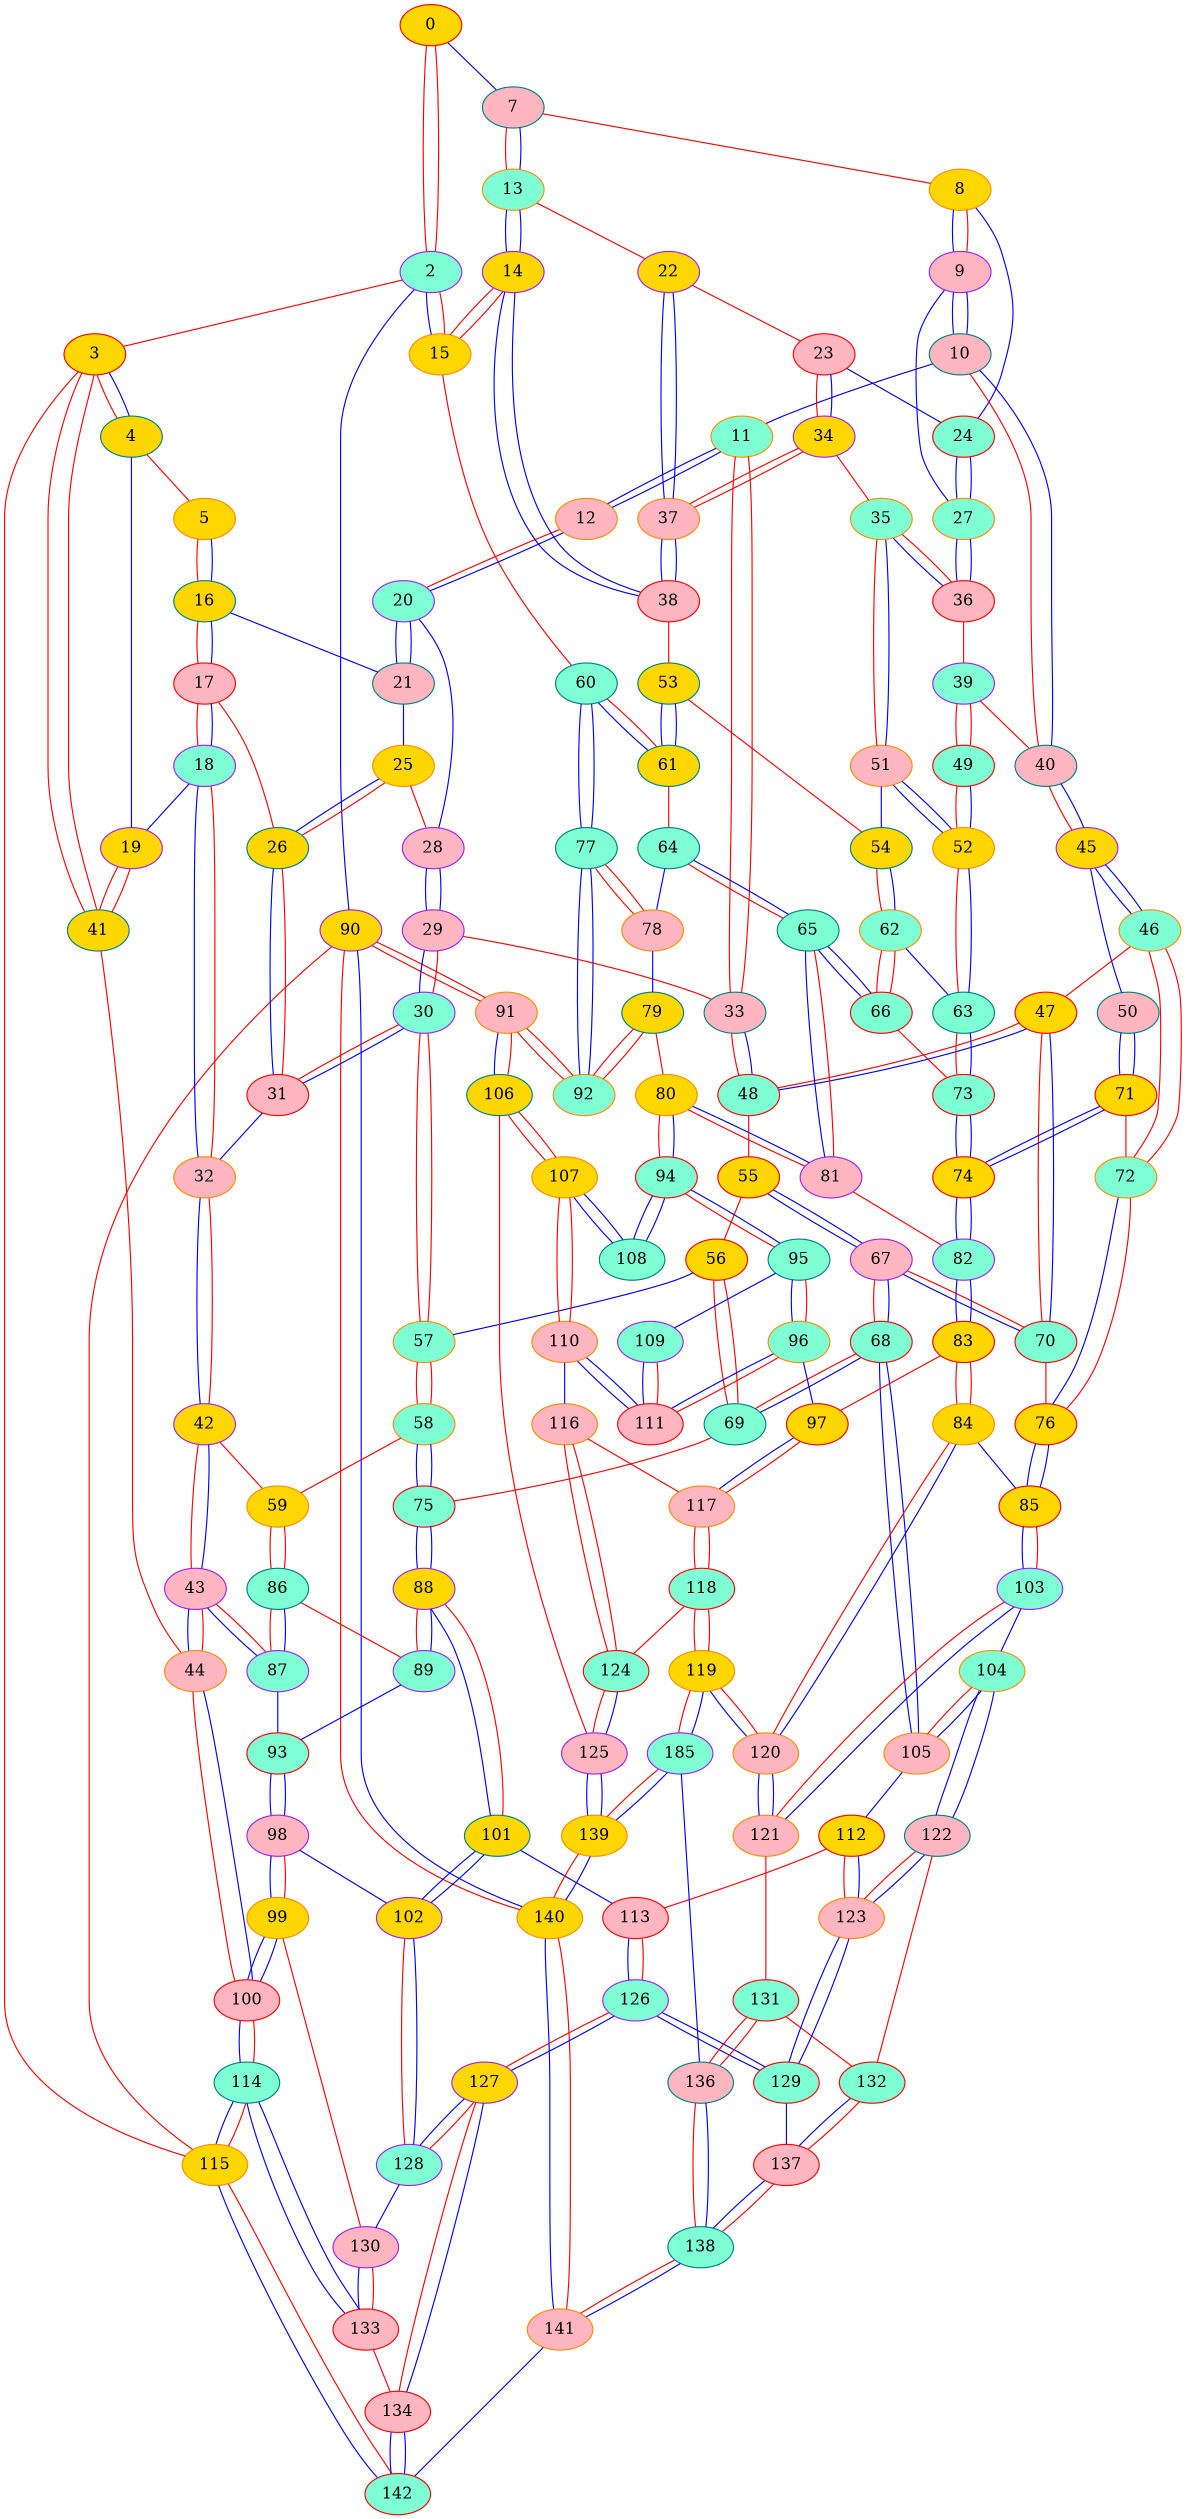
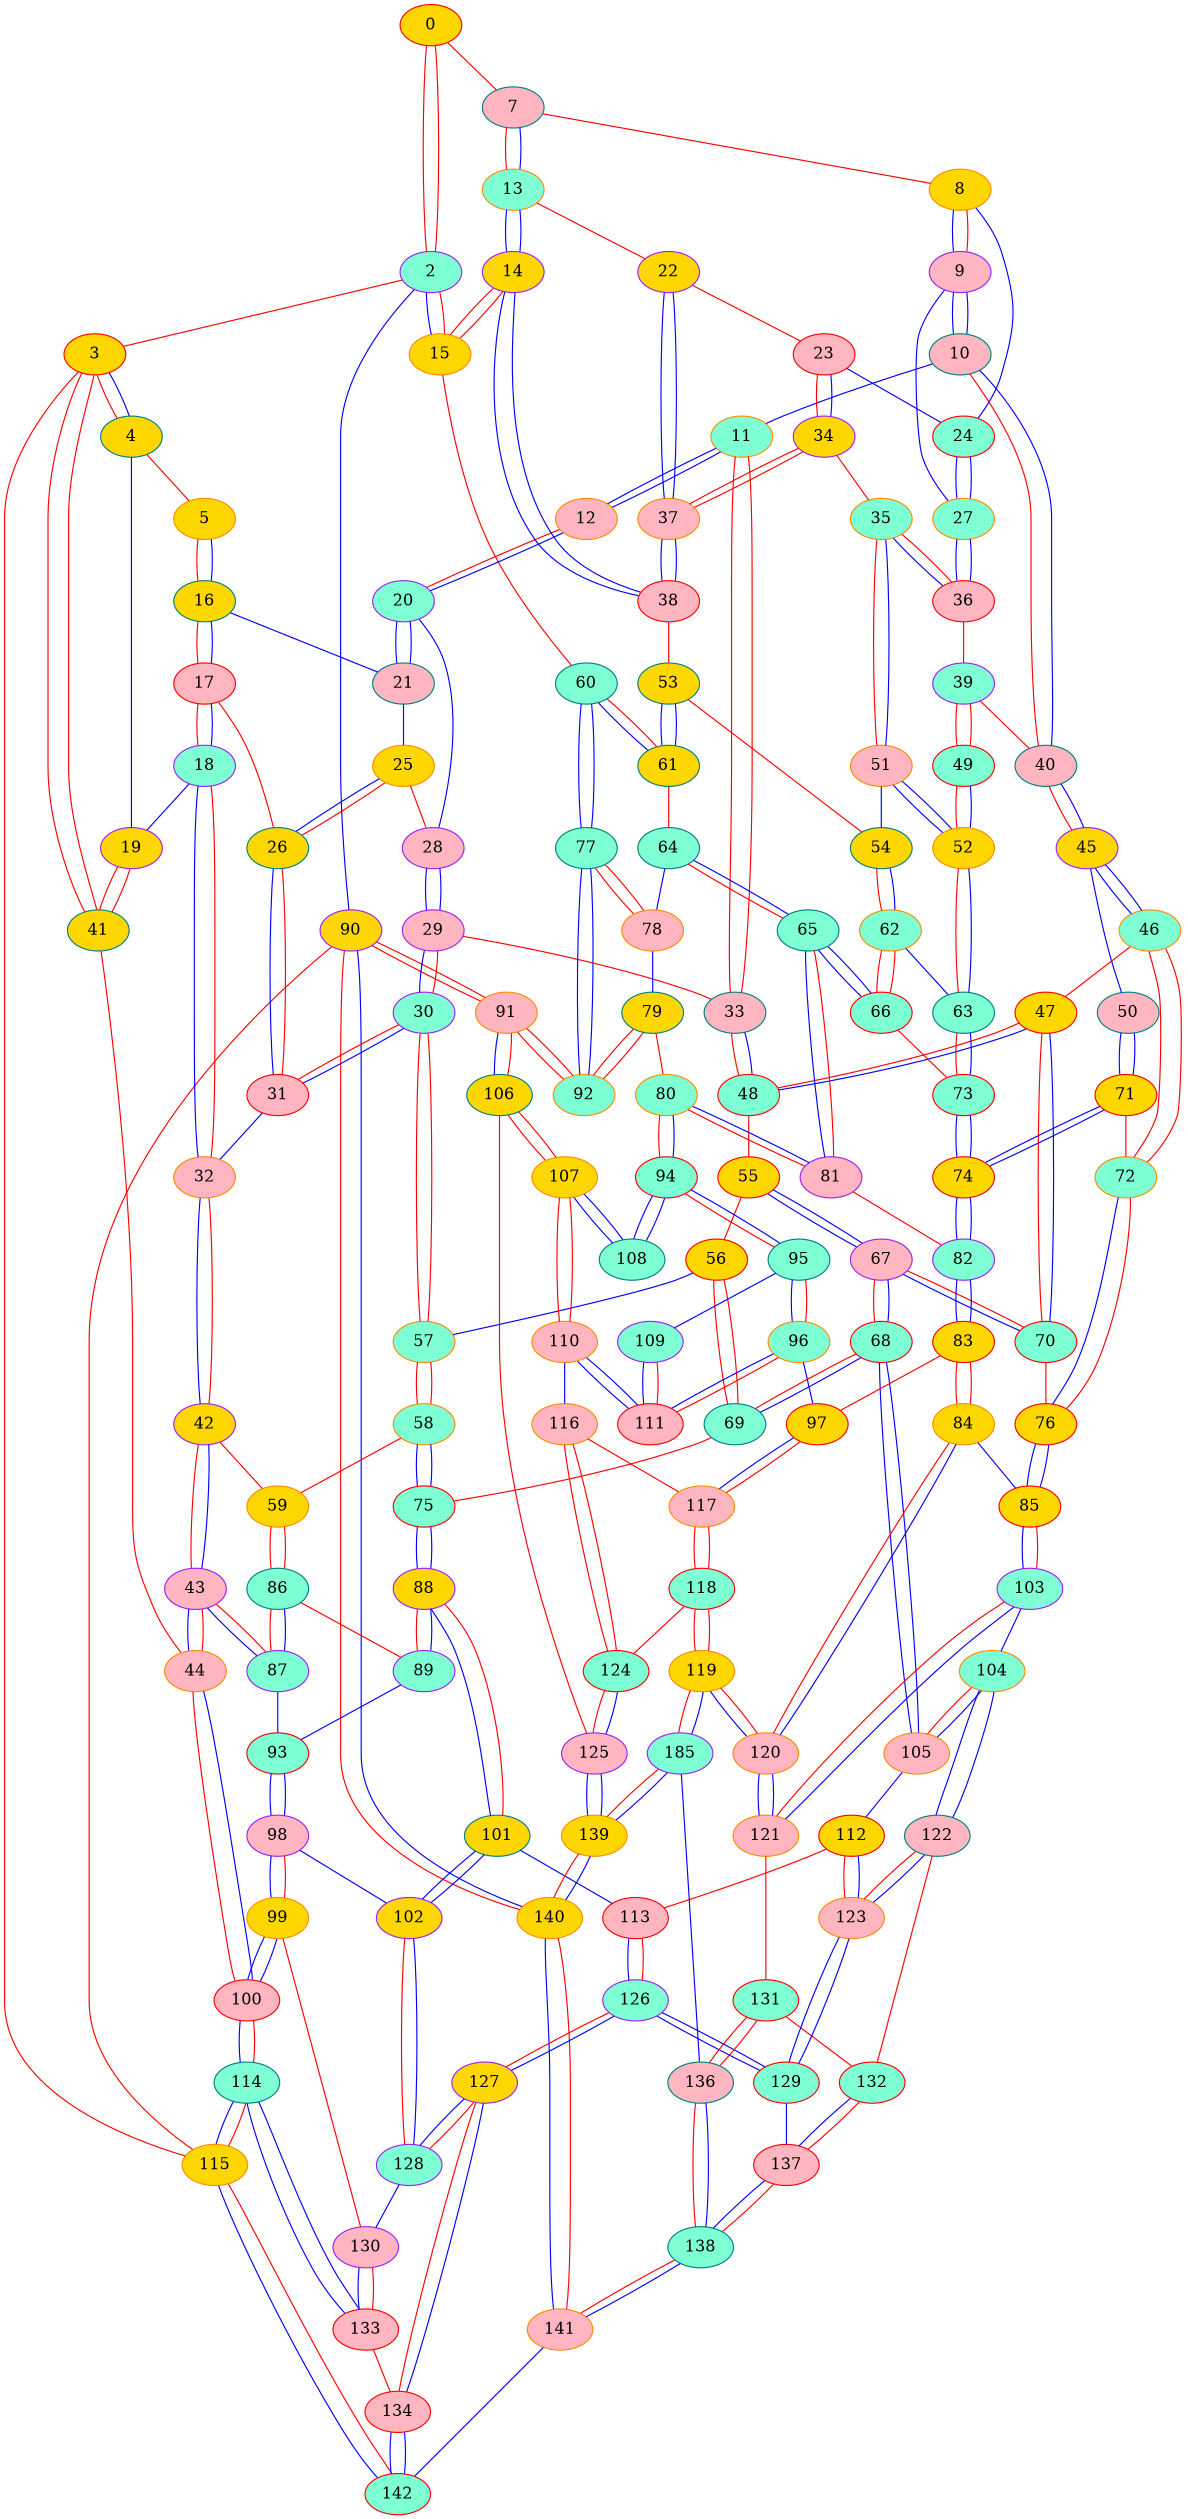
  graph {
    node [color=darkorange fillcolor=aquamarine style=filled]
    edge [color=blue]
    n1 [color=red fillcolor=gold label=0]
    2 [color=purple]
    7 [color=teal fillcolor=lightpink]
    3 [color=red fillcolor=gold]
    15 [fillcolor=gold]
    90 [color=purple fillcolor=gold]
    8 [fillcolor=gold]
    13
    4 [color=teal fillcolor=gold]
    41 [color=teal fillcolor=gold]
    115 [fillcolor=gold]
    60 [color=teal]
    91 [fillcolor=lightpink]
    140 [fillcolor=gold]
    5 [fillcolor=gold]
    19 [color=purple fillcolor=gold]
    44 [fillcolor=lightpink]
    142 [color=red]
    16 [color=teal fillcolor=gold]
    17 [color=red fillcolor=lightpink]
    21 [color=teal fillcolor=lightpink]
    12 [fillcolor=lightpink]
    20 [color=purple]
    9 [color=purple fillcolor=lightpink]
    24 [color=red]
    14 [color=purple fillcolor=gold]
    22 [color=purple fillcolor=gold]
    10 [color=teal fillcolor=lightpink]
    27
    11
    40 [color=teal fillcolor=lightpink]
    36 [color=red fillcolor=lightpink]
    33 [color=teal fillcolor=lightpink]
    45 [color=purple fillcolor=gold]
    48 [color=red]
    28 [color=purple fillcolor=lightpink]
    38 [color=red fillcolor=lightpink]
    23 [color=red fillcolor=lightpink]
    37 [fillcolor=lightpink]
    53 [color=teal fillcolor=gold]
    61 [color=teal fillcolor=gold]
    77 [color=teal]
    18 [color=purple]
    26 [color=teal fillcolor=gold]
    25 [fillcolor=gold]
    32 [fillcolor=lightpink]
    31 [color=red fillcolor=lightpink]
    42 [color=purple fillcolor=gold]
    29 [color=purple fillcolor=lightpink]
    34 [color=purple fillcolor=gold]
    35
    39 [color=purple]
    30 [color=purple]
    57
    58
    43 [color=purple fillcolor=lightpink]
    59 [fillcolor=gold]
    55 [color=red fillcolor=gold]
    51 [fillcolor=lightpink]
    52 [fillcolor=gold]
    54 [color=teal fillcolor=gold]
    49 [color=red]
    46
    50 [color=teal fillcolor=lightpink]
    100 [color=red fillcolor=lightpink]
    87 [color=purple]
    86 [color=teal]
    93 [color=red]
    114 [color=teal]
    47 [color=red fillcolor=gold]
    72
    71 [color=red fillcolor=gold]
    70 [color=red]
    76 [color=red fillcolor=gold]
    56 [color=red fillcolor=gold]
    67 [color=purple fillcolor=lightpink]
    63 [color=teal]
    74 [color=red fillcolor=gold]
    62
    73 [color=red]
    64 [color=teal]
    66 [color=red]
    69 [color=teal]
    68 [color=red]
    75 [color=red]
    88 [color=purple fillcolor=gold]
    89 [color=purple]
    78 [fillcolor=lightpink]
    92
    65 [color=teal]
    81 [color=purple fillcolor=lightpink]
    79 [color=teal fillcolor=gold]
    82 [color=purple]
    105 [fillcolor=lightpink]
    112 [color=red fillcolor=gold]
    85 [color=red fillcolor=gold]
    83 [color=red fillcolor=gold]
    101 [color=teal fillcolor=gold]
    103 [color=purple]
-   80 [fillcolor=gold]
+   80
    94 [color=red]
    95 [color=teal]
    108 [color=teal]
    84 [fillcolor=gold]
    97 [color=red fillcolor=gold]
    120 [fillcolor=lightpink]
    117 [fillcolor=lightpink]
    121 [fillcolor=lightpink]
    104
    98 [color=purple fillcolor=lightpink]
    102 [color=purple fillcolor=gold]
    113 [color=red fillcolor=lightpink]
    106 [color=teal fillcolor=gold]
    141 [fillcolor=lightpink]
    107 [fillcolor=gold]
    125 [color=purple fillcolor=lightpink]
    99 [fillcolor=gold]
    96
    109 [color=purple]
    111 [color=red fillcolor=lightpink]
    118 [color=red]
    130 [color=purple fillcolor=lightpink]
    128 [color=purple]
    133 [color=red fillcolor=lightpink]
    126 [color=purple]
    122 [color=teal fillcolor=lightpink]
    131 [color=red]
    123 [fillcolor=lightpink]
    132 [color=red]
    110 [fillcolor=lightpink]
    139 [fillcolor=gold]
    116 [fillcolor=lightpink]
    124 [color=red]
    129 [color=red]
    127 [color=purple fillcolor=gold]
    134 [color=red fillcolor=lightpink]
    119 [fillcolor=gold]
    n138 [color=purple label=185]
    136 [color=teal fillcolor=lightpink]
    137 [color=red fillcolor=lightpink]
    138 [color=teal]
    n1 -- 2 [color=red]
    n1 -- 2 [color=red]
-   n1 -- 7
+   n1 -- 7 [color=red]
    2 -- 3 [color=red]
    2 -- 15
    2 -- 15 [color=red]
    2 -- 90
    7 -- 8 [color=red]
    7 -- 13 [color=red]
    7 -- 13
    3 -- 4 [color=red]
    3 -- 4
    3 -- 41 [color=red]
    3 -- 41 [color=red]
    3 -- 115 [color=red]
    15 -- 60 [color=red]
    90 -- 115 [color=red]
    90 -- 91 [color=red]
    90 -- 91 [color=red]
    90 -- 140 [color=red]
    90 -- 140
    8 -- 9
    8 -- 9 [color=red]
    8 -- 24
    13 -- 14
    13 -- 14
    13 -- 22 [color=red]
    4 -- 5 [color=red]
    4 -- 19
    41 -- 44 [color=red]
    115 -- 142
    115 -- 142 [color=red]
    60 -- 61
    60 -- 61 [color=red]
    60 -- 77
    60 -- 77
    91 -- 92 [color=red]
    91 -- 92 [color=red]
    91 -- 106
    91 -- 106 [color=red]
    140 -- 141
    140 -- 141 [color=red]
    5 -- 16 [color=red]
    5 -- 16
    19 -- 41 [color=red]
    19 -- 41 [color=red]
    44 -- 100 [color=red]
    44 -- 100
    16 -- 17 [color=red]
    16 -- 17
    16 -- 21
    17 -- 18 [color=red]
    17 -- 18
    17 -- 26 [color=red]
    21 -- 25
    12 -- 20 [color=red]
    12 -- 20
    20 -- 21
    20 -- 21
    20 -- 28
    9 -- 10
    9 -- 10
    9 -- 27
    24 -- 27
    24 -- 27
    14 -- 15 [color=red]
    14 -- 15 [color=red]
    14 -- 38
    14 -- 38
    22 -- 23 [color=red]
    22 -- 37
    22 -- 37
    10 -- 11
    10 -- 40 [color=red]
    10 -- 40
    27 -- 36
    27 -- 36
    11 -- 12
    11 -- 12
    11 -- 33 [color=red]
    11 -- 33 [color=red]
    40 -- 45 [color=red]
    40 -- 45
    36 -- 39 [color=red]
    33 -- 48 [color=red]
    33 -- 48
    45 -- 46
    45 -- 46
    45 -- 50
    48 -- 55 [color=red]
    28 -- 29
    28 -- 29
    38 -- 53 [color=red]
    23 -- 24
    23 -- 34 [color=red]
    23 -- 34
    37 -- 38
    37 -- 38
    53 -- 61
    53 -- 61
    53 -- 54 [color=red]
    61 -- 64 [color=red]
    77 -- 78 [color=red]
    77 -- 78 [color=red]
    77 -- 92
    77 -- 92
    18 -- 19
    18 -- 32
    18 -- 32 [color=red]
    26 -- 31
    26 -- 31 [color=red]
    25 -- 28 [color=red]
    25 -- 26
    25 -- 26 [color=red]
    32 -- 42
    32 -- 42 [color=red]
    31 -- 32
    42 -- 43 [color=red]
    42 -- 43
    42 -- 59 [color=red]
    29 -- 33 [color=red]
    29 -- 30
    29 -- 30 [color=red]
    34 -- 37 [color=red]
    34 -- 37 [color=red]
    34 -- 35 [color=red]
    35 -- 36
    35 -- 36 [color=red]
    35 -- 51 [color=red]
    35 -- 51
    39 -- 40 [color=red]
    39 -- 49 [color=red]
    39 -- 49 [color=red]
    30 -- 31 [color=red]
    30 -- 31
    30 -- 57 [color=red]
    30 -- 57 [color=red]
    57 -- 58 [color=red]
    57 -- 58 [color=red]
    58 -- 59 [color=red]
    58 -- 75
    58 -- 75
    43 -- 44
    43 -- 44 [color=red]
    43 -- 87
    43 -- 87 [color=red]
    59 -- 86 [color=red]
    59 -- 86 [color=red]
    55 -- 56 [color=red]
    55 -- 67
    55 -- 67
    51 -- 52
    51 -- 52
    51 -- 54
    52 -- 63 [color=red]
    52 -- 63
    54 -- 62 [color=red]
    54 -- 62
    49 -- 52 [color=red]
    49 -- 52
    46 -- 47 [color=red]
    46 -- 72 [color=red]
    46 -- 72 [color=red]
    50 -- 71
    50 -- 71
    100 -- 114
    100 -- 114 [color=red]
    87 -- 93
    86 -- 87 [color=red]
    86 -- 87
    86 -- 89 [color=red]
    93 -- 98
    93 -- 98
    114 -- 115
    114 -- 115 [color=red]
    114 -- 133
    114 -- 133
    47 -- 48 [color=red]
    47 -- 48
    47 -- 70 [color=red]
    47 -- 70
    72 -- 76
    72 -- 76 [color=red]
    71 -- 72 [color=red]
    71 -- 74
    71 -- 74
    70 -- 76 [color=red]
    76 -- 85
    76 -- 85
    56 -- 57
    56 -- 69 [color=red]
    56 -- 69 [color=red]
    67 -- 70
    67 -- 70 [color=red]
    67 -- 68 [color=red]
    67 -- 68
    63 -- 73 [color=red]
    63 -- 73
    74 -- 82
    74 -- 82
    62 -- 63
    62 -- 66 [color=red]
    62 -- 66 [color=red]
    73 -- 74
    73 -- 74
    64 -- 78
    64 -- 65 [color=red]
    64 -- 65
    66 -- 73 [color=red]
    69 -- 75 [color=red]
    68 -- 69 [color=red]
    68 -- 69
    68 -- 105
    68 -- 105
    75 -- 88
    75 -- 88
    88 -- 89 [color=red]
    88 -- 89
    88 -- 101
    88 -- 101 [color=red]
    89 -- 93
    78 -- 79
    65 -- 66
    65 -- 66
    65 -- 81
    65 -- 81 [color=red]
    81 -- 82 [color=red]
    79 -- 92 [color=red]
    79 -- 92 [color=red]
    79 -- 80 [color=red]
    82 -- 83
    82 -- 83
    105 -- 112
    112 -- 113 [color=red]
    112 -- 123 [color=red]
    112 -- 123
    85 -- 103
    85 -- 103 [color=red]
    83 -- 84 [color=red]
    83 -- 84 [color=red]
    83 -- 97 [color=red]
    101 -- 102
    101 -- 102
    101 -- 113
    103 -- 121 [color=red]
    103 -- 121
    103 -- 104
    80 -- 81 [color=red]
    80 -- 81
    80 -- 94 [color=red]
    80 -- 94
    94 -- 95 [color=red]
    94 -- 95
    94 -- 108
    94 -- 108
    95 -- 96
    95 -- 96 [color=red]
    95 -- 109
    84 -- 85
    84 -- 120 [color=red]
    84 -- 120
    97 -- 117
    97 -- 117 [color=red]
    120 -- 121
    120 -- 121
    117 -- 118 [color=red]
    117 -- 118 [color=red]
    121 -- 131 [color=red]
    104 -- 105 [color=red]
    104 -- 105
    104 -- 122
    104 -- 122
    98 -- 102
    98 -- 99
    98 -- 99 [color=red]
    102 -- 128 [color=red]
    102 -- 128
    113 -- 126
    113 -- 126 [color=red]
    106 -- 107 [color=red]
    106 -- 107 [color=red]
    106 -- 125 [color=red]
    141 -- 142
    107 -- 108
    107 -- 108
    107 -- 110 [color=red]
    107 -- 110 [color=red]
    125 -- 139
    125 -- 139
    99 -- 100
    99 -- 100
    99 -- 130 [color=red]
    96 -- 97
    96 -- 111
    96 -- 111 [color=red]
    109 -- 111
    109 -- 111 [color=red]
    118 -- 124 [color=red]
    118 -- 119 [color=red]
    118 -- 119 [color=red]
    130 -- 133
    130 -- 133 [color=red]
    128 -- 130
    133 -- 134 [color=red]
    126 -- 129
    126 -- 129
    126 -- 127 [color=red]
    126 -- 127
    122 -- 123 [color=red]
    122 -- 123
    122 -- 132 [color=red]
    131 -- 132 [color=red]
    131 -- 136 [color=red]
    131 -- 136 [color=red]
    123 -- 129
    123 -- 129
    132 -- 137
    132 -- 137 [color=red]
    110 -- 111
    110 -- 111
    110 -- 116
    139 -- 140 [color=red]
    139 -- 140
    116 -- 117 [color=red]
    116 -- 124 [color=red]
    116 -- 124 [color=red]
    124 -- 125 [color=red]
    124 -- 125
    129 -- 137
    127 -- 128
    127 -- 128 [color=red]
    127 -- 134 [color=red]
    127 -- 134
    134 -- 142
    134 -- 142
    119 -- 120
    119 -- 120 [color=red]
    119 -- n138 [color=red]
    119 -- n138
    n138 -- 139 [color=red]
    n138 -- 139
    n138 -- 136
    136 -- 138 [color=red]
    136 -- 138
    137 -- 138
    137 -- 138 [color=red]
    138 -- 141 [color=red]
    138 -- 141
  }
